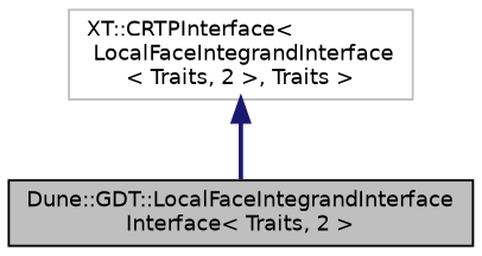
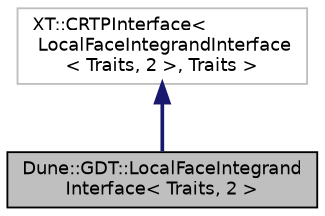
  digraph {
    node [fontname=Helvetica fontsize=10 shape=record style=filled]
-   n1 [color=black fillcolor=grey75 fontcolor=black height=0.2 label="Dune::GDT::LocalFaceIntegrandInterface\lInterface\< Traits, 2 \>" width=0.4]
+   n1 [color=black fillcolor=grey75 fontcolor=black height=0.2 label="Dune::GDT::LocalFaceIntegrand\lInterface\< Traits, 2 \>" width=0.4]
    n2 [color=grey75 fillcolor=white height=0.2 label="XT::CRTPInterface\<\l LocalFaceIntegrandInterface\l\< Traits, 2 \>, Traits \>" width=0.4]
    n2 -> n1 [color=midnightblue dir=back fontname=Helvetica fontsize=10 labelfontname=Helvetica labelfontsize=10 style=bold]
  }
